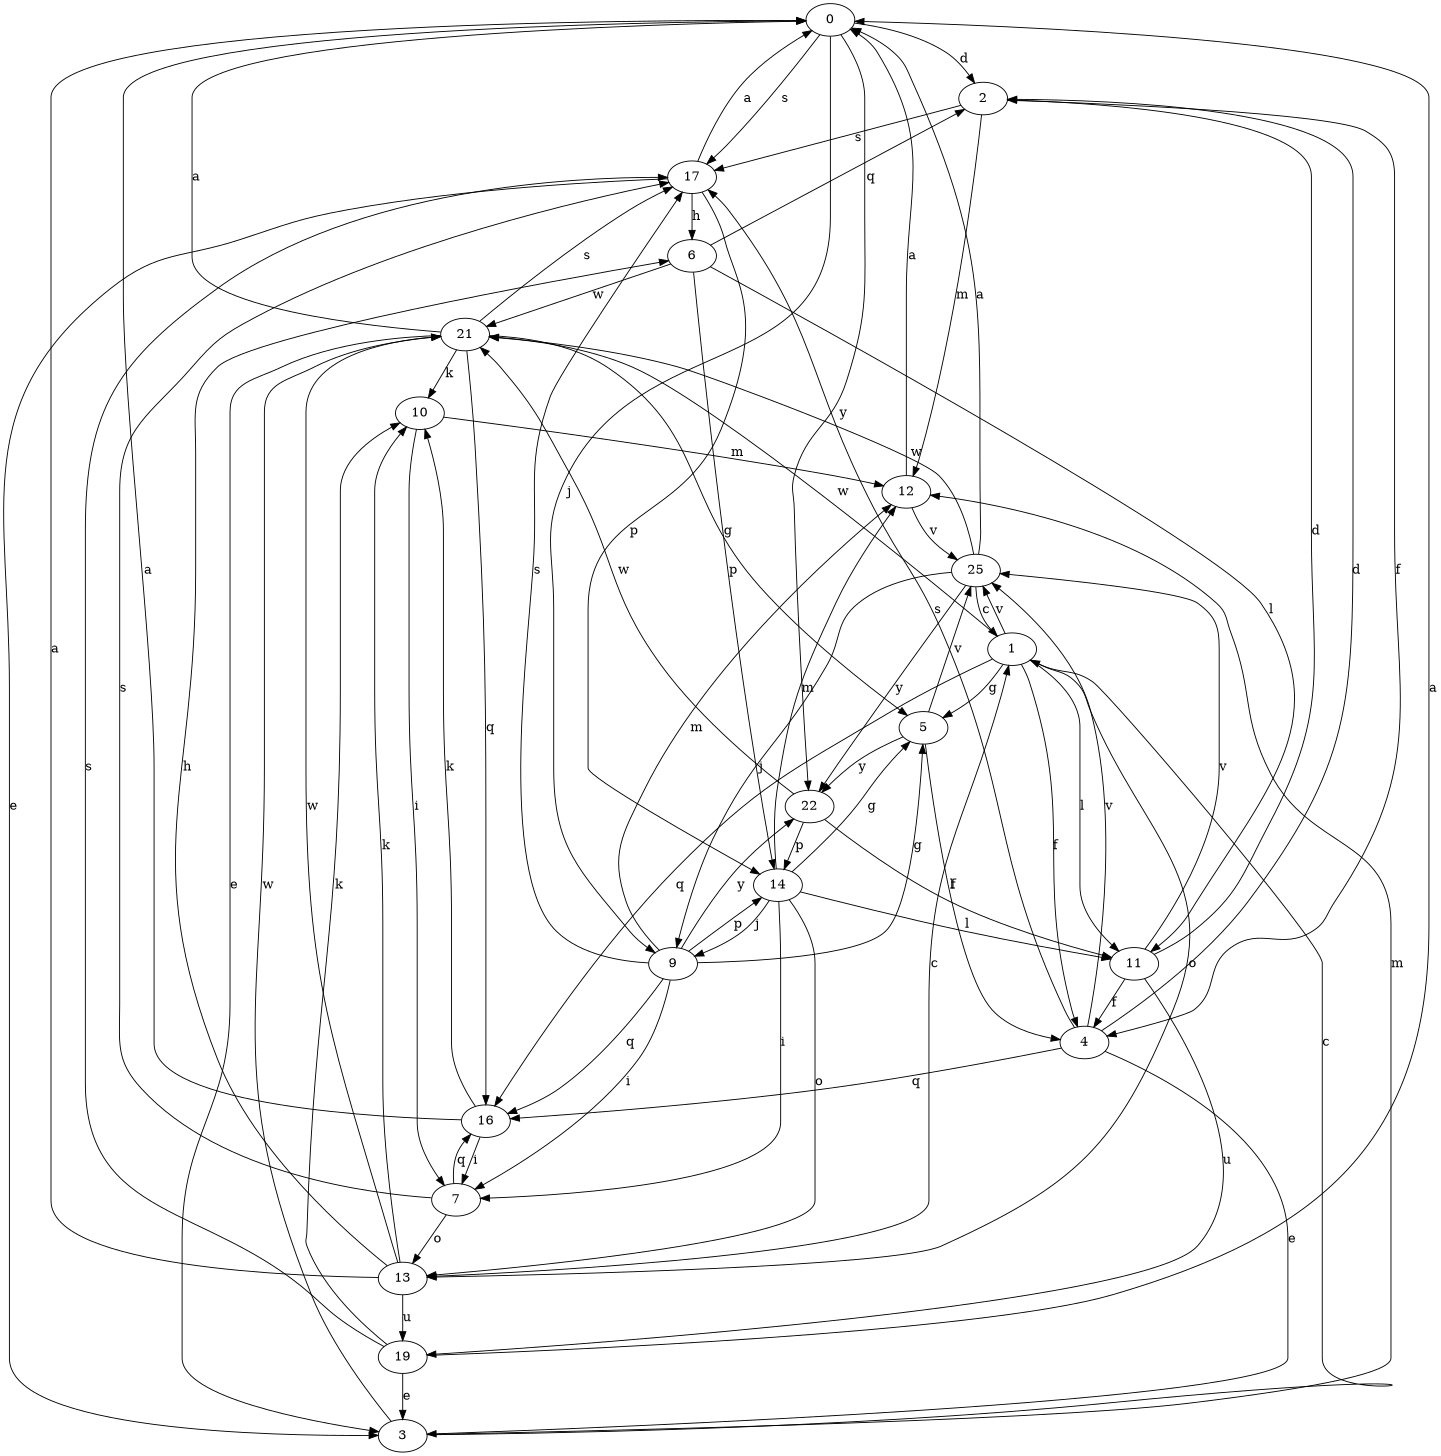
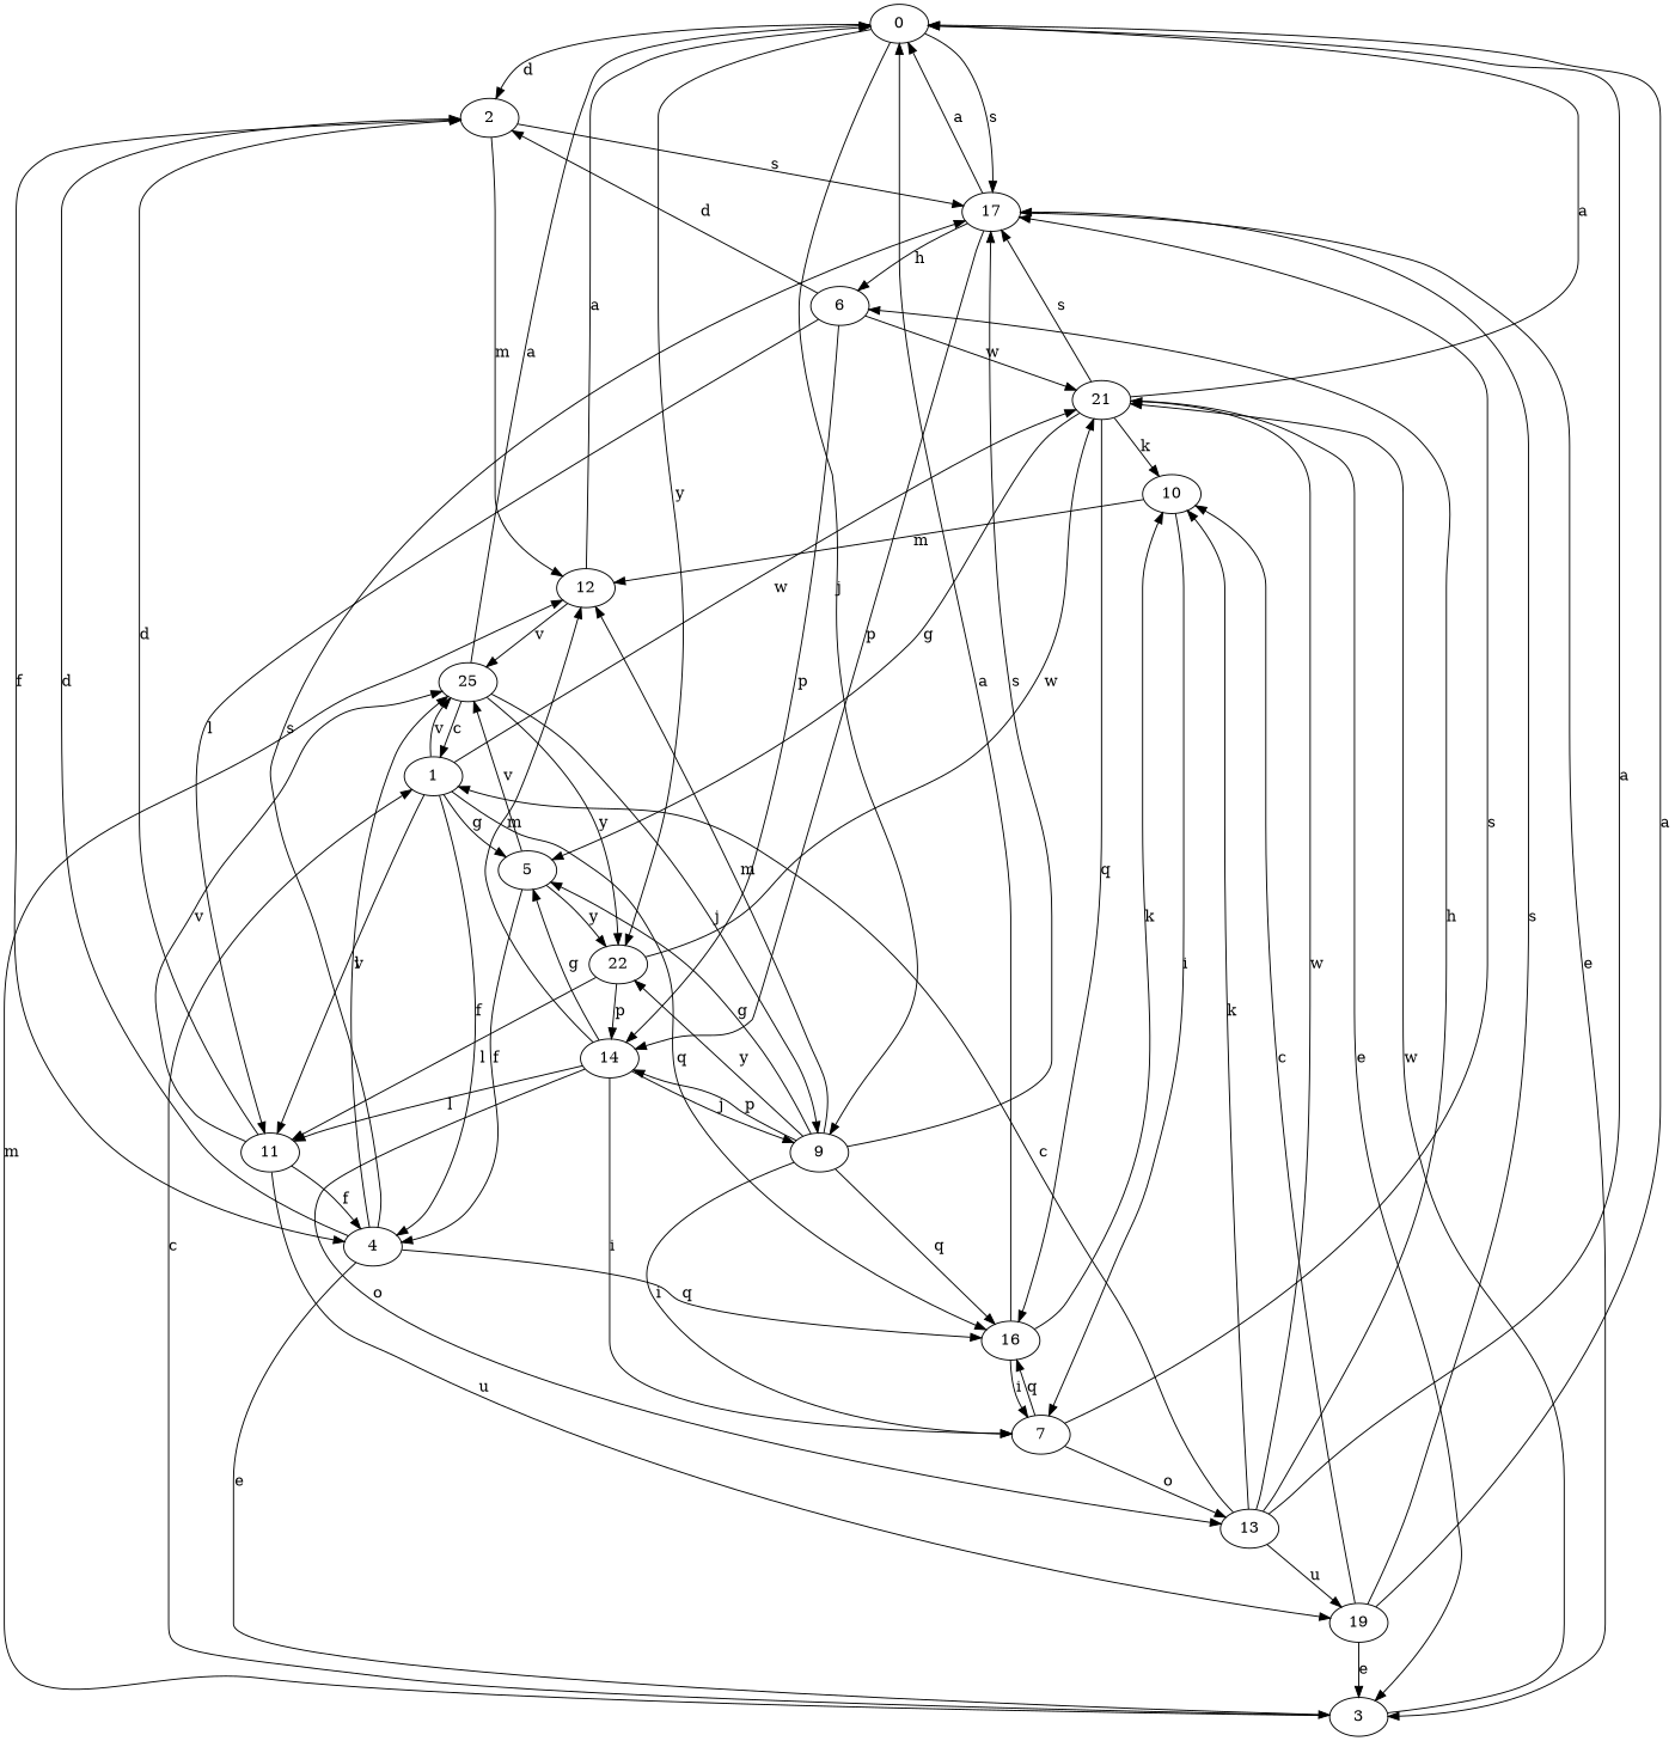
  strict digraph {
    0
    2
    9
    17
    22
    4
    12
    5
    16
    14
    7
    3
    6
    11
    21
    1
    13
    n18 [label=25]
    19
    10
    0 -> 2 [label=d]
    0 -> 9 [label=j]
    0 -> 17 [label=s]
    0 -> 22 [label=y]
    2 -> 17 [label=s]
    2 -> 4 [label=f]
    2 -> 12 [label=m]
    9 -> 17 [label=s]
    9 -> 22 [label=y]
    9 -> 12 [label=m]
    9 -> 5 [label=g]
    9 -> 16 [label=q]
    9 -> 14 [label=p]
    9 -> 7 [label=i]
    17 -> 0 [label=a]
    17 -> 14 [label=p]
    17 -> 3 [label=e]
    17 -> 6 [label=h]
    22 -> 14 [label=p]
    22 -> 11 [label=l]
    22 -> 21 [label=w]
    4 -> 2 [label=d]
    4 -> 17 [label=s]
    4 -> 16 [label=q]
    4 -> 3 [label=e]
    4 -> n18 [label=v]
    12 -> 0 [label=a]
    12 -> n18 [label=v]
    5 -> 22 [label=y]
    5 -> 4 [label=f]
    5 -> n18 [label=v]
    16 -> 0 [label=a]
    16 -> 7 [label=i]
    16 -> 10 [label=k]
    14 -> 9 [label=j]
    14 -> 12 [label=m]
    14 -> 5 [label=g]
    14 -> 7 [label=i]
    14 -> 11 [label=l]
    14 -> 13 [label=o]
    7 -> 17 [label=s]
    7 -> 16 [label=q]
    7 -> 13 [label=o]
    3 -> 12 [label=m]
    3 -> 21 [label=w]
    3 -> 1 [label=c]
-   6 -> 2 [label=q]
+   6 -> 2 [label=d]
    6 -> 14 [label=p]
    6 -> 11 [label=l]
    6 -> 21 [label=w]
    11 -> 2 [label=d]
    11 -> 4 [label=f]
    11 -> n18 [label=v]
    11 -> 19 [label=u]
    21 -> 0 [label=a]
    21 -> 17 [label=s]
    21 -> 5 [label=g]
    21 -> 16 [label=q]
    21 -> 3 [label=e]
    21 -> 10 [label=k]
    1 -> 4 [label=f]
    1 -> 5 [label=g]
    1 -> 16 [label=q]
    1 -> 11 [label=l]
    1 -> 21 [label=w]
-   1 -> 13 [label=o]
    1 -> n18 [label=v]
    13 -> 0 [label=a]
    13 -> 6 [label=h]
    13 -> 21 [label=w]
    13 -> 1 [label=c]
    13 -> 19 [label=u]
    13 -> 10 [label=k]
    n18 -> 0 [label=a]
    n18 -> 9 [label=j]
    n18 -> 22 [label=y]
-   n18 -> 21 [label=w]
    n18 -> 1 [label=c]
    19 -> 0 [label=a]
    19 -> 17 [label=s]
    19 -> 3 [label=e]
-   19 -> 10 [label=k]
+   19 -> 10 [label=c]
    10 -> 12 [label=m]
    10 -> 7 [label=i]
  }
